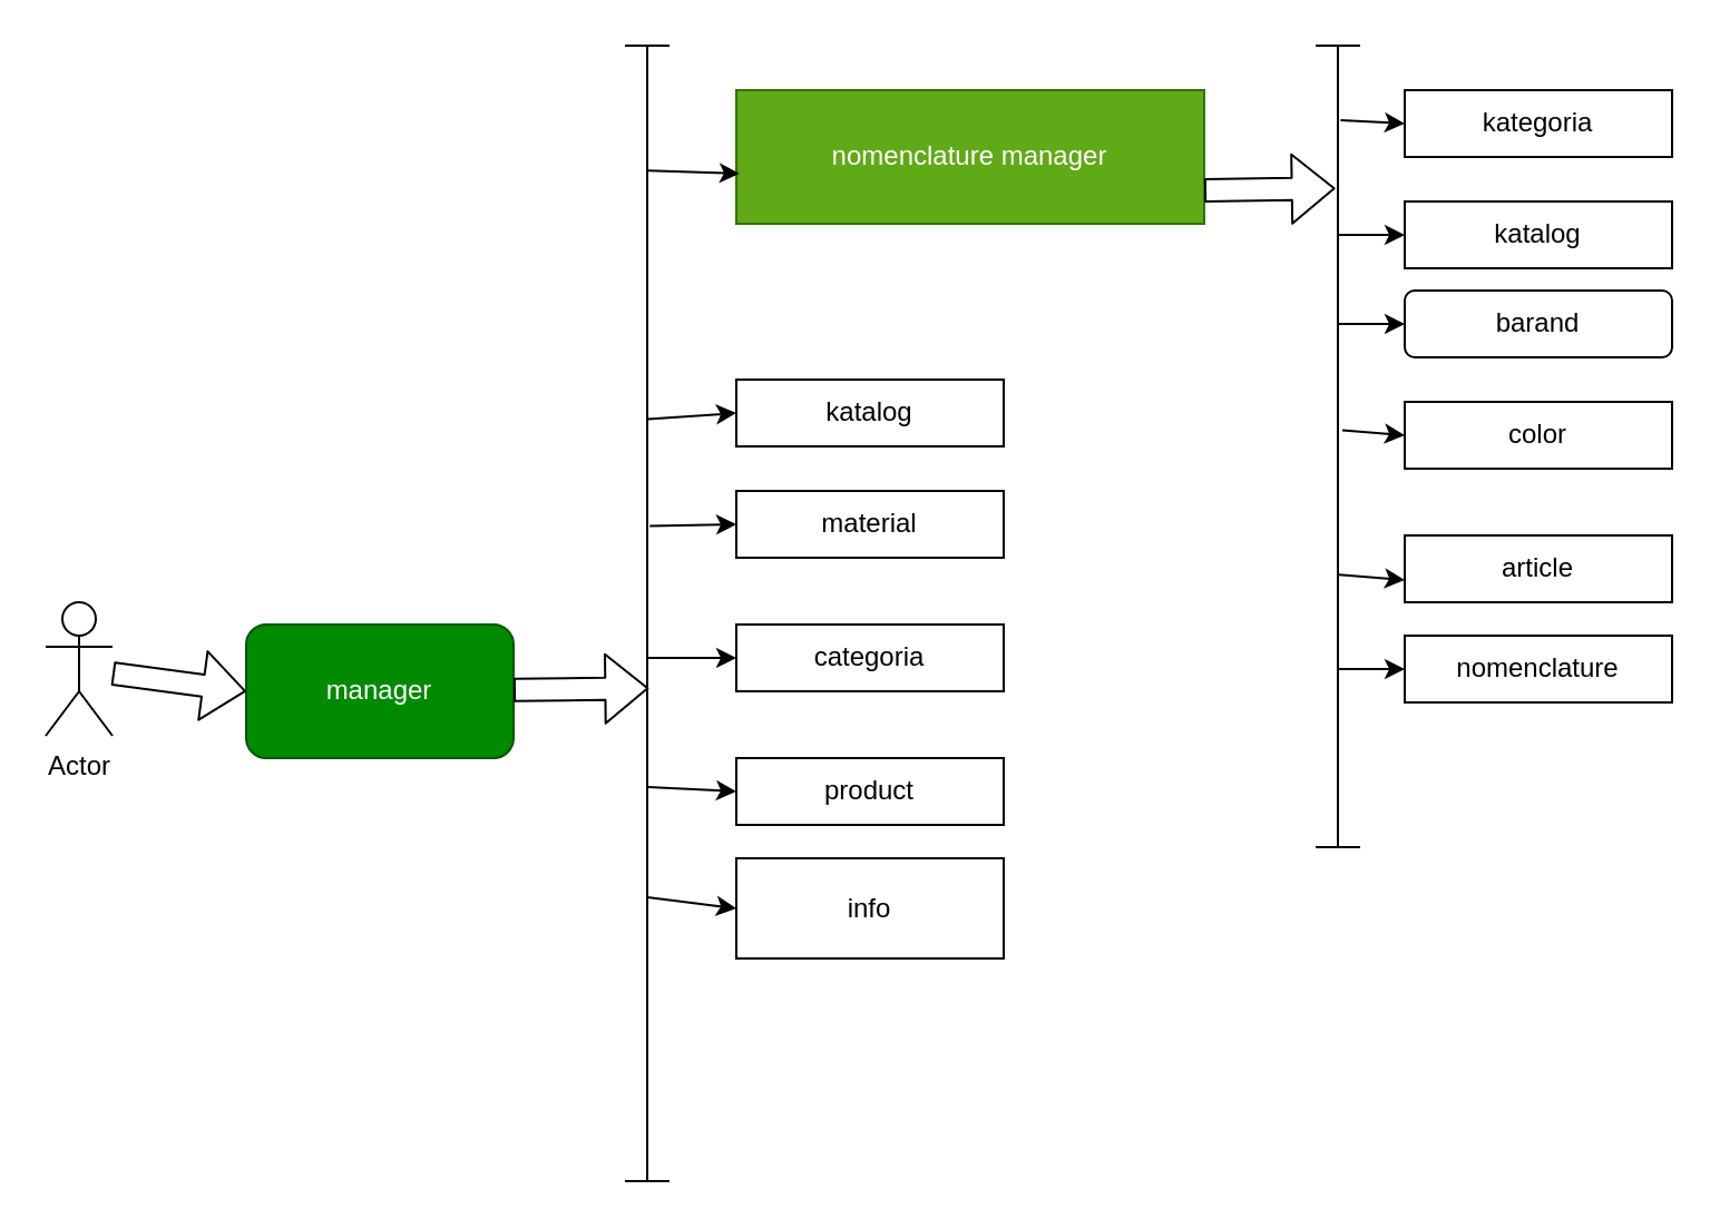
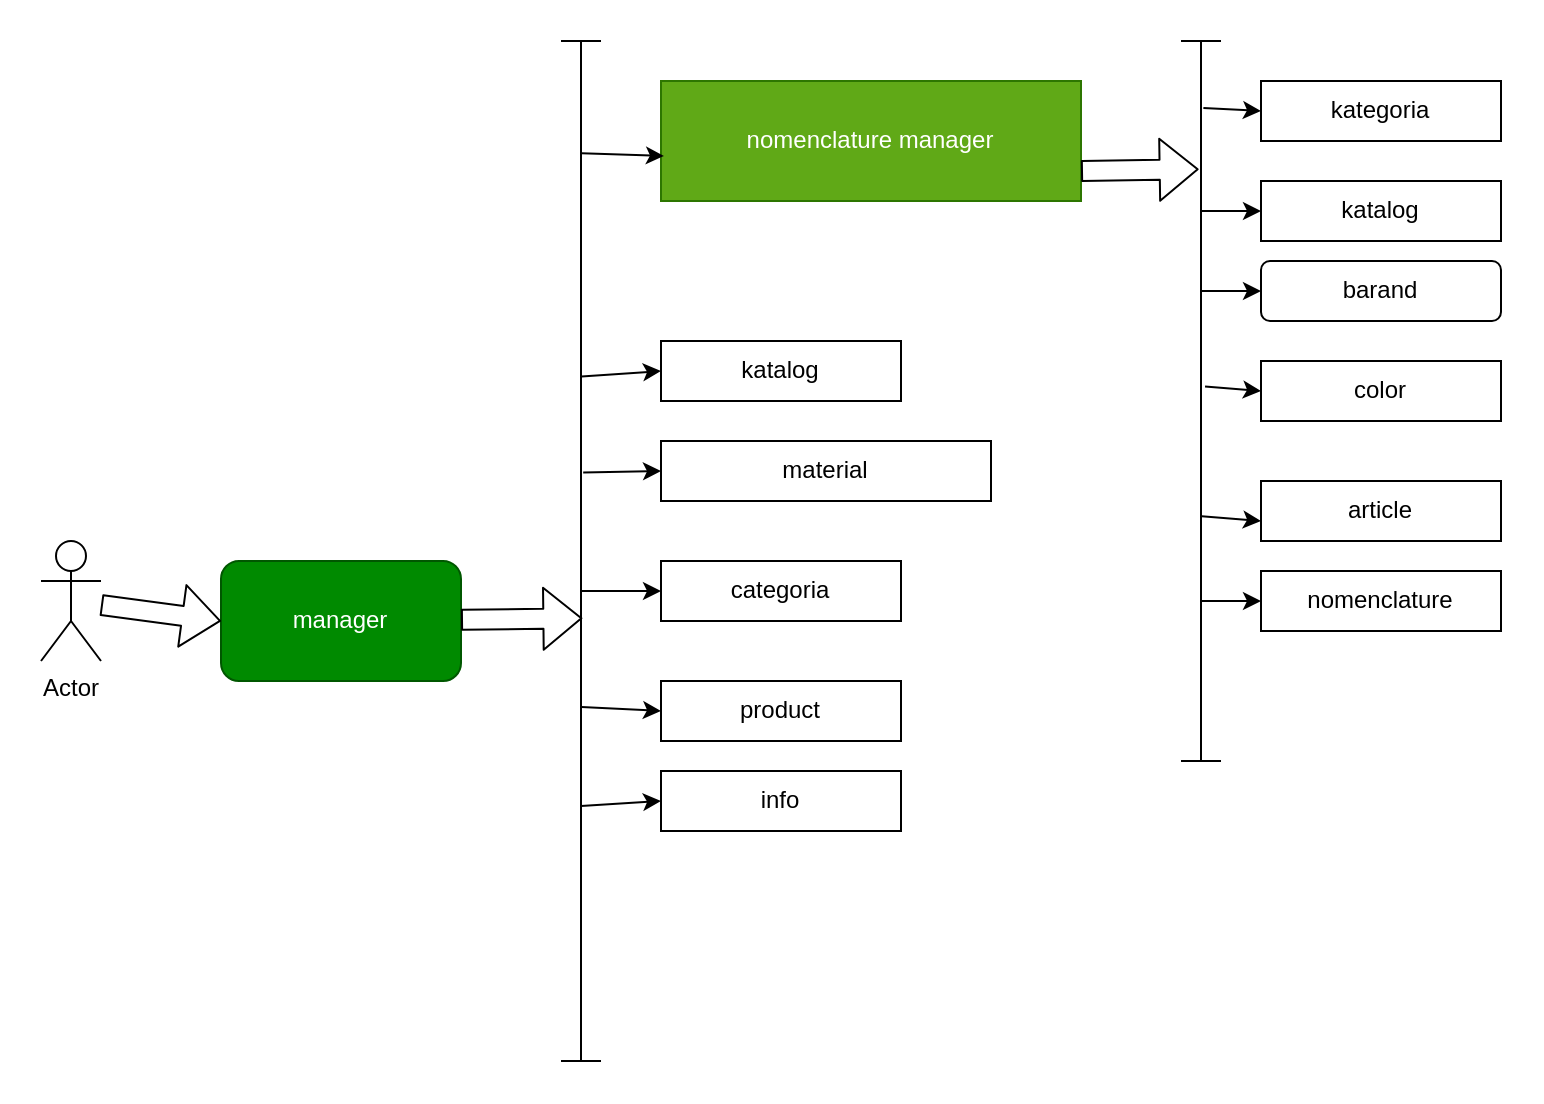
  <mxCell id="0" />
  <mxCell id="1" parent="0" />
  <mxCell id="2" value="Actor" style="shape=umlActor;verticalLabelPosition=bottom;verticalAlign=top;html=1;outlineConnect=0;" vertex="1" parent="1"><mxGeometry x="20" y="270" width="30" height="60" as="geometry" /></mxCell>
  <mxCell id="3" value="manager" style="rounded=1;whiteSpace=wrap;html=1;fillColor=#008a00;fontColor=#ffffff;strokeColor=#005700;" vertex="1" parent="1"><mxGeometry x="110" y="280" width="120" height="60" as="geometry" /></mxCell>
  <mxCell id="4" value="" style="shape=flexArrow;endArrow=classic;html=1;entryX=0;entryY=0.5;entryDx=0;entryDy=0;" edge="1" parent="1" source="2" target="3"><mxGeometry width="50" height="50" relative="1" as="geometry"><mxPoint x="360" y="320" as="sourcePoint" /><mxPoint x="410" y="270" as="targetPoint" /></mxGeometry></mxCell>
  <mxCell id="5" value="nomenclature manager" style="rounded=0;whiteSpace=wrap;html=1;fillColor=#60a917;fontColor=#ffffff;strokeColor=#2D7600;" vertex="1" parent="1"><mxGeometry x="330" y="40" width="210" height="60" as="geometry" /></mxCell>
  <mxCell id="6" value="" style="shape=crossbar;whiteSpace=wrap;html=1;rounded=1;direction=south;" vertex="1" parent="1"><mxGeometry x="280" y="20" width="20" height="510" as="geometry" /></mxCell>
  <mxCell id="7" value="" style="shape=flexArrow;endArrow=classic;html=1;entryX=0.566;entryY=0.466;entryDx=0;entryDy=0;entryPerimeter=0;" edge="1" parent="1" source="3" target="6"><mxGeometry width="50" height="50" relative="1" as="geometry"><mxPoint x="340" y="320" as="sourcePoint" /><mxPoint x="390" y="270" as="targetPoint" /></mxGeometry></mxCell>
  <mxCell id="8" value="" style="endArrow=classic;html=1;exitX=0.11;exitY=0.487;exitDx=0;exitDy=0;exitPerimeter=0;entryX=0.007;entryY=0.625;entryDx=0;entryDy=0;entryPerimeter=0;" edge="1" parent="1" source="6" target="5"><mxGeometry width="50" height="50" relative="1" as="geometry"><mxPoint x="340" y="320" as="sourcePoint" /><mxPoint x="390" y="270" as="targetPoint" /></mxGeometry></mxCell>
  <mxCell id="9" value="" style="shape=crossbar;whiteSpace=wrap;html=1;rounded=1;direction=south;" vertex="1" parent="1"><mxGeometry x="590" y="20" width="20" height="360" as="geometry" /></mxCell>
  <mxCell id="10" value="" style="shape=flexArrow;endArrow=classic;html=1;entryX=0.178;entryY=0.558;entryDx=0;entryDy=0;entryPerimeter=0;exitX=1;exitY=0.75;exitDx=0;exitDy=0;" edge="1" parent="1" source="5" target="9"><mxGeometry width="50" height="50" relative="1" as="geometry"><mxPoint x="340" y="320" as="sourcePoint" /><mxPoint x="390" y="270" as="targetPoint" /></mxGeometry></mxCell>
  <mxCell id="11" value="katalog" style="rounded=0;whiteSpace=wrap;html=1;" vertex="1" parent="1"><mxGeometry x="330" y="170" width="120" height="30" as="geometry" /></mxCell>
- <mxCell id="12" value="material" style="rounded=0;whiteSpace=wrap;html=1;" vertex="1" parent="1"><mxGeometry x="330" y="220" width="120" height="30" as="geometry" /></mxCell>
+ <mxCell id="12" value="material" style="rounded=0;whiteSpace=wrap;html=1;" vertex="1" parent="1"><mxGeometry x="330" y="220" width="165" height="30" as="geometry" /></mxCell>
  <mxCell id="13" value="categoria" style="rounded=0;whiteSpace=wrap;html=1;" vertex="1" parent="1"><mxGeometry x="330" y="280" width="120" height="30" as="geometry" /></mxCell>
  <mxCell id="14" value="product" style="rounded=0;whiteSpace=wrap;html=1;" vertex="1" parent="1"><mxGeometry x="330" y="340" width="120" height="30" as="geometry" /></mxCell>
- <mxCell id="15" value="info" style="rounded=0;whiteSpace=wrap;html=1;" vertex="1" parent="1"><mxGeometry x="330" y="385" width="120" height="45" as="geometry" /></mxCell>
+ <mxCell id="15" value="info" style="rounded=0;whiteSpace=wrap;html=1;" vertex="1" parent="1"><mxGeometry x="330" y="385" width="120" height="30" as="geometry" /></mxCell>
  <mxCell id="16" value="" style="endArrow=classic;html=1;exitX=0.329;exitY=0.487;exitDx=0;exitDy=0;exitPerimeter=0;entryX=0;entryY=0.5;entryDx=0;entryDy=0;" edge="1" parent="1" source="6" target="11"><mxGeometry width="50" height="50" relative="1" as="geometry"><mxPoint x="340" y="320" as="sourcePoint" /><mxPoint x="390" y="270" as="targetPoint" /></mxGeometry></mxCell>
  <mxCell id="17" value="" style="endArrow=classic;html=1;exitX=0.423;exitY=0.445;exitDx=0;exitDy=0;exitPerimeter=0;entryX=0;entryY=0.5;entryDx=0;entryDy=0;" edge="1" parent="1" source="6" target="12"><mxGeometry width="50" height="50" relative="1" as="geometry"><mxPoint x="340" y="320" as="sourcePoint" /><mxPoint x="390" y="270" as="targetPoint" /></mxGeometry></mxCell>
  <mxCell id="18" value="" style="endArrow=classic;html=1;entryX=0;entryY=0.5;entryDx=0;entryDy=0;" edge="1" parent="1" target="13"><mxGeometry width="50" height="50" relative="1" as="geometry"><mxPoint x="290" y="295" as="sourcePoint" /><mxPoint x="340" y="245" as="targetPoint" /><Array as="points" /></mxGeometry></mxCell>
  <mxCell id="19" value="" style="endArrow=classic;html=1;entryX=0;entryY=0.5;entryDx=0;entryDy=0;exitX=0.653;exitY=0.487;exitDx=0;exitDy=0;exitPerimeter=0;" edge="1" parent="1" source="6" target="14"><mxGeometry width="50" height="50" relative="1" as="geometry"><mxPoint x="300" y="305" as="sourcePoint" /><mxPoint x="340" y="305" as="targetPoint" /><Array as="points" /></mxGeometry></mxCell>
  <mxCell id="20" value="" style="endArrow=classic;html=1;entryX=0;entryY=0.5;entryDx=0;entryDy=0;exitX=0.75;exitY=0.5;exitDx=0;exitDy=0;exitPerimeter=0;" edge="1" parent="1" source="6" target="15"><mxGeometry width="50" height="50" relative="1" as="geometry"><mxPoint x="300.26" y="363.03" as="sourcePoint" /><mxPoint x="340" y="365" as="targetPoint" /><Array as="points" /></mxGeometry></mxCell>
  <mxCell id="21" value="kategoria" style="rounded=0;whiteSpace=wrap;html=1;" vertex="1" parent="1"><mxGeometry x="630" y="40" width="120" height="30" as="geometry" /></mxCell>
  <mxCell id="22" value="katalog" style="rounded=0;whiteSpace=wrap;html=1;" vertex="1" parent="1"><mxGeometry x="630" y="90" width="120" height="30" as="geometry" /></mxCell>
  <mxCell id="23" value="barand" style="whiteSpace=wrap;html=1;rounded=1;" vertex="1" parent="1"><mxGeometry x="630" y="130" width="120" height="30" as="geometry" /></mxCell>
  <mxCell id="24" value="color" style="rounded=0;whiteSpace=wrap;html=1;" vertex="1" parent="1"><mxGeometry x="630" y="180" width="120" height="30" as="geometry" /></mxCell>
  <mxCell id="25" value="article" style="rounded=0;whiteSpace=wrap;html=1;" vertex="1" parent="1"><mxGeometry x="630" y="240" width="120" height="30" as="geometry" /></mxCell>
  <mxCell id="26" value="nomenclature" style="rounded=0;whiteSpace=wrap;html=1;" vertex="1" parent="1"><mxGeometry x="630" y="285" width="120" height="30" as="geometry" /></mxCell>
  <mxCell id="27" value="" style="endArrow=classic;html=1;exitX=0.66;exitY=0.483;exitDx=0;exitDy=0;exitPerimeter=0;" edge="1" parent="1" source="9"><mxGeometry width="50" height="50" relative="1" as="geometry"><mxPoint x="340" y="320" as="sourcePoint" /><mxPoint x="630" y="260" as="targetPoint" /></mxGeometry></mxCell>
  <mxCell id="28" value="" style="endArrow=classic;html=1;entryX=0;entryY=0.5;entryDx=0;entryDy=0;" edge="1" parent="1" target="26"><mxGeometry width="50" height="50" relative="1" as="geometry"><mxPoint x="600" y="300" as="sourcePoint" /><mxPoint x="640" y="272.5" as="targetPoint" /></mxGeometry></mxCell>
  <mxCell id="29" value="" style="endArrow=classic;html=1;entryX=0;entryY=0.5;entryDx=0;entryDy=0;exitX=0.48;exitY=0.399;exitDx=0;exitDy=0;exitPerimeter=0;" edge="1" parent="1" source="9" target="24"><mxGeometry width="50" height="50" relative="1" as="geometry"><mxPoint x="610.34" y="275.52" as="sourcePoint" /><mxPoint x="640" y="272.5" as="targetPoint" /></mxGeometry></mxCell>
  <mxCell id="30" value="" style="endArrow=classic;html=1;entryX=0;entryY=0.5;entryDx=0;entryDy=0;" edge="1" parent="1" target="23"><mxGeometry width="50" height="50" relative="1" as="geometry"><mxPoint x="600" y="145" as="sourcePoint" /><mxPoint x="640" y="205" as="targetPoint" /></mxGeometry></mxCell>
  <mxCell id="31" value="" style="endArrow=classic;html=1;entryX=0;entryY=0.5;entryDx=0;entryDy=0;" edge="1" parent="1" target="22"><mxGeometry width="50" height="50" relative="1" as="geometry"><mxPoint x="600" y="105" as="sourcePoint" /><mxPoint x="640" y="162.5" as="targetPoint" /></mxGeometry></mxCell>
  <mxCell id="32" value="" style="endArrow=classic;html=1;entryX=0;entryY=0.5;entryDx=0;entryDy=0;exitX=0.093;exitY=0.441;exitDx=0;exitDy=0;exitPerimeter=0;" edge="1" parent="1" source="9" target="21"><mxGeometry width="50" height="50" relative="1" as="geometry"><mxPoint x="608.66" y="111.72" as="sourcePoint" /><mxPoint x="640" y="122.5" as="targetPoint" /></mxGeometry></mxCell>
